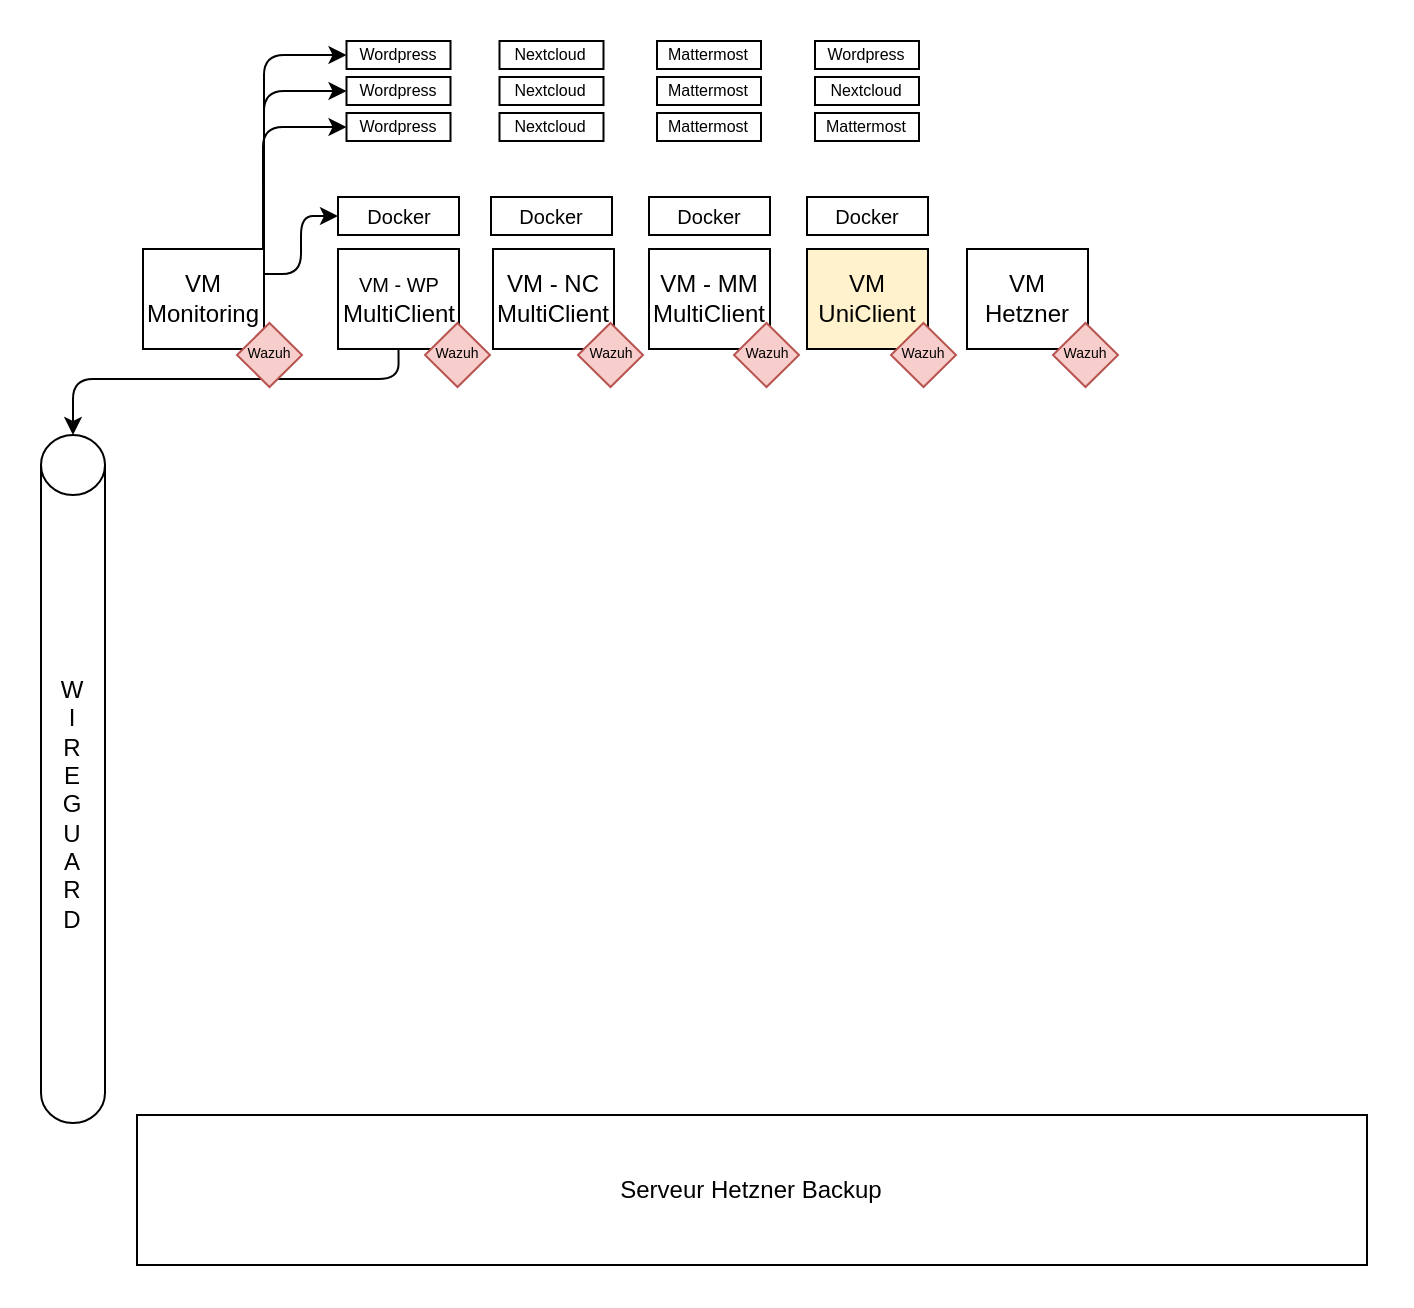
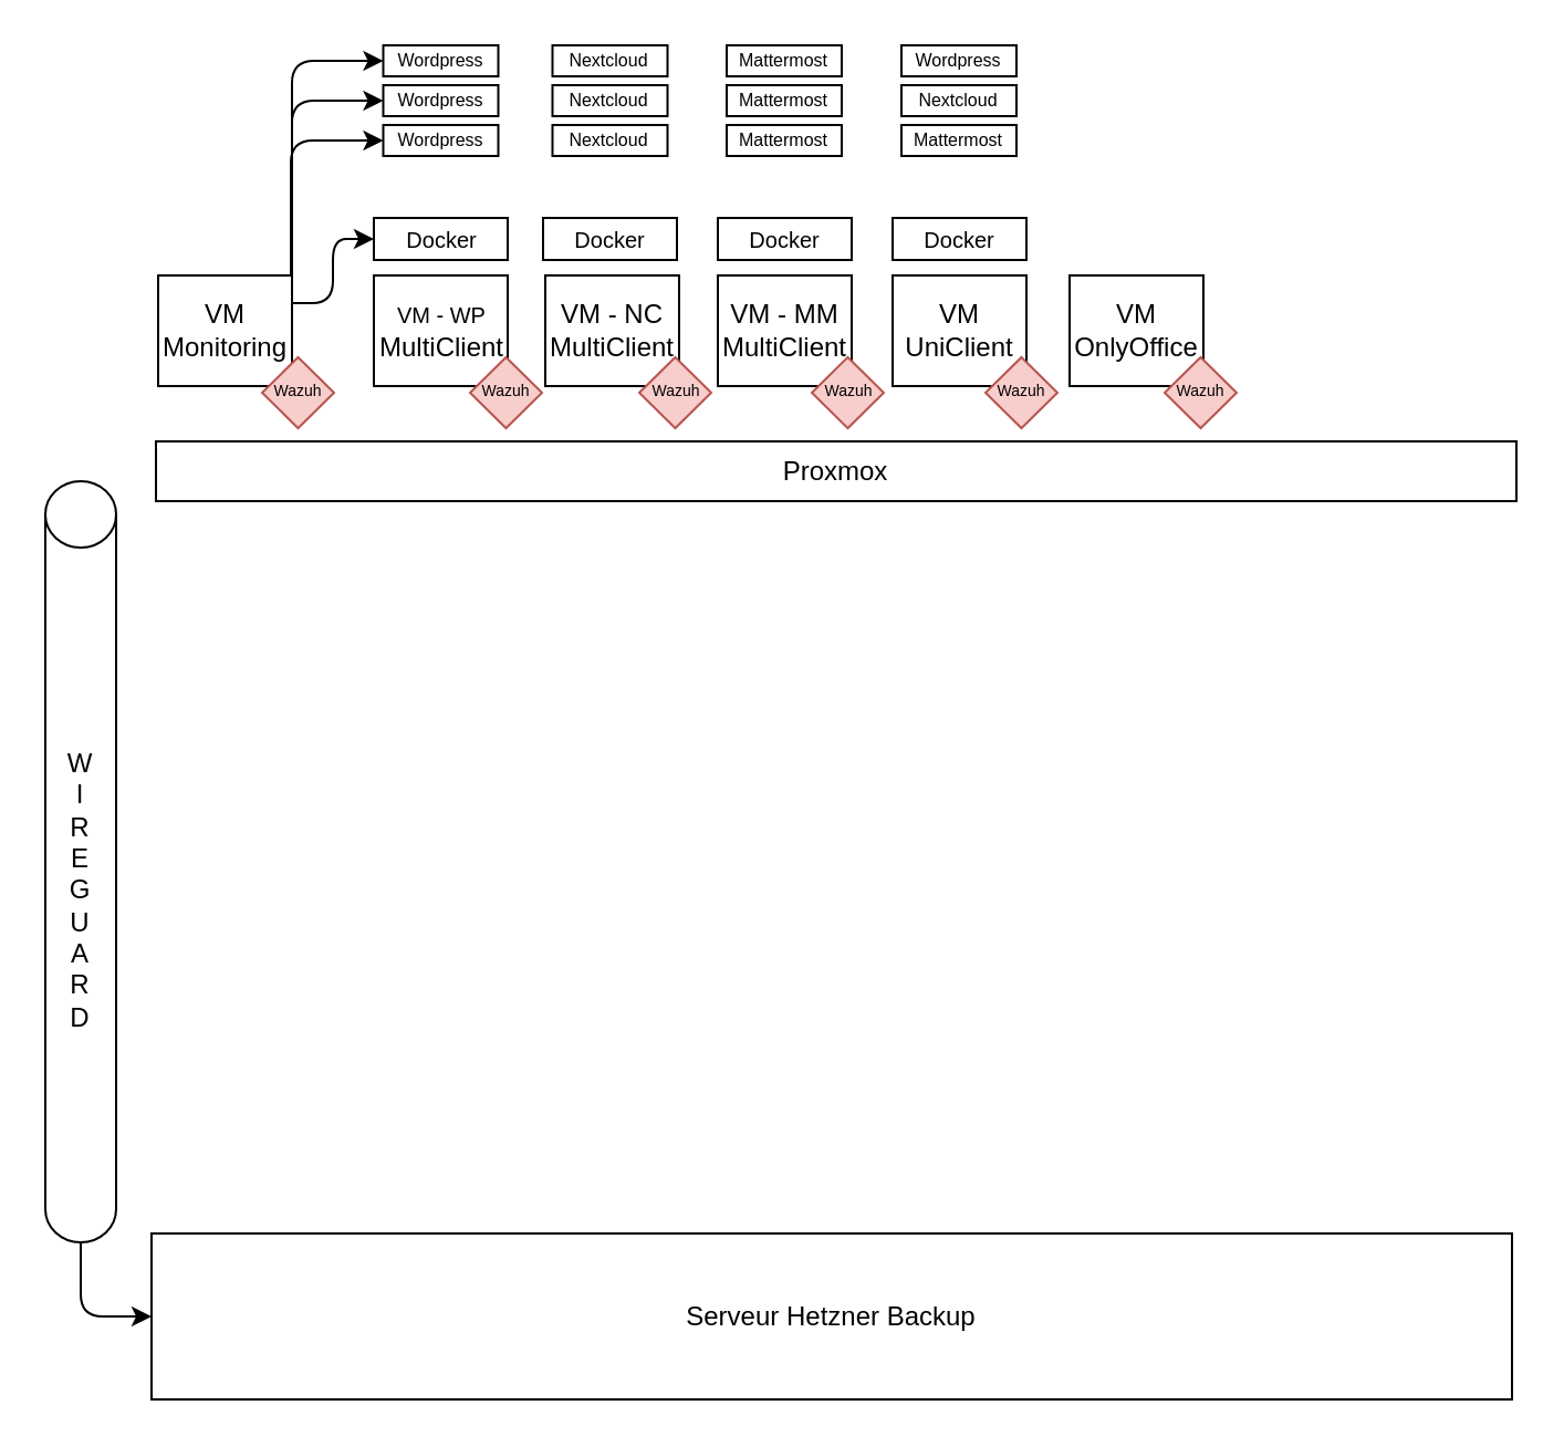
  <mxCell id="0" />
  <mxCell id="1" parent="0" />
- <mxCell id="3" style="edgeStyle=orthogonalEdgeStyle;html=1;exitX=0.5;exitY=1;exitDx=0;exitDy=0;fontSize=12;" parent="1" source="4" target="31" edge="1"><mxGeometry relative="1" as="geometry"><Array as="points"><mxPoint x="199" y="189" /><mxPoint x="36" y="189" /></Array></mxGeometry></mxCell>
+ <mxCell id="2" value="Proxmox" style="rounded=0;whiteSpace=wrap;html=1;" parent="1" vertex="1"><mxGeometry x="70" y="199" width="615" height="27" as="geometry" /></mxCell>
  <mxCell id="4" value="&lt;font style=&quot;font-size: 10px;&quot;&gt;VM - WP&lt;/font&gt;&lt;br&gt;MultiClient" style="rounded=0;whiteSpace=wrap;html=1;" parent="1" vertex="1"><mxGeometry x="168.5" y="124" width="60.5" height="50" as="geometry" /></mxCell>
  <mxCell id="5" value="VM - NC&lt;br&gt;MultiClient" style="rounded=0;whiteSpace=wrap;html=1;" parent="1" vertex="1"><mxGeometry x="246" y="124" width="60.5" height="50" as="geometry" /></mxCell>
  <mxCell id="6" value="VM - MM&lt;br&gt;MultiClient" style="rounded=0;whiteSpace=wrap;html=1;" parent="1" vertex="1"><mxGeometry x="324" y="124" width="60.5" height="50" as="geometry" /></mxCell>
- <mxCell id="7" value="VM&lt;br&gt;UniClient" style="rounded=0;whiteSpace=wrap;html=1;fillColor=#fff2cc;" parent="1" vertex="1"><mxGeometry x="403" y="124" width="60.5" height="50" as="geometry" /></mxCell>
+ <mxCell id="7" value="VM&lt;br&gt;UniClient" style="rounded=0;whiteSpace=wrap;html=1;" parent="1" vertex="1"><mxGeometry x="403" y="124" width="60.5" height="50" as="geometry" /></mxCell>
  <mxCell id="8" value="Wordpress" style="rounded=0;whiteSpace=wrap;html=1;fontSize=8;" parent="1" vertex="1"><mxGeometry x="172.75" y="56" width="52" height="14" as="geometry" /></mxCell>
  <mxCell id="9" value="&lt;font style=&quot;font-size: 10px;&quot;&gt;Docker&lt;/font&gt;" style="rounded=0;whiteSpace=wrap;html=1;" parent="1" vertex="1"><mxGeometry x="168.5" y="98" width="60.5" height="19" as="geometry" /></mxCell>
  <mxCell id="10" value="Wordpress" style="rounded=0;whiteSpace=wrap;html=1;fontSize=8;" parent="1" vertex="1"><mxGeometry x="172.75" y="38" width="52" height="14" as="geometry" /></mxCell>
  <mxCell id="11" value="Wordpress" style="rounded=0;whiteSpace=wrap;html=1;fontSize=8;" parent="1" vertex="1"><mxGeometry x="172.75" y="20" width="52" height="14" as="geometry" /></mxCell>
  <mxCell id="12" value="Nextcloud" style="rounded=0;whiteSpace=wrap;html=1;fontSize=8;" parent="1" vertex="1"><mxGeometry x="249.25" y="56" width="52" height="14" as="geometry" /></mxCell>
  <mxCell id="13" value="&lt;font style=&quot;font-size: 10px;&quot;&gt;Docker&lt;/font&gt;" style="rounded=0;whiteSpace=wrap;html=1;" parent="1" vertex="1"><mxGeometry x="245" y="98" width="60.5" height="19" as="geometry" /></mxCell>
  <mxCell id="14" value="Nextcloud" style="rounded=0;whiteSpace=wrap;html=1;fontSize=8;" parent="1" vertex="1"><mxGeometry x="249.25" y="38" width="52" height="14" as="geometry" /></mxCell>
  <mxCell id="15" value="Nextcloud" style="rounded=0;whiteSpace=wrap;html=1;fontSize=8;" parent="1" vertex="1"><mxGeometry x="249.25" y="20" width="52" height="14" as="geometry" /></mxCell>
  <mxCell id="16" value="Mattermost" style="rounded=0;whiteSpace=wrap;html=1;fontSize=8;" parent="1" vertex="1"><mxGeometry x="328" y="56" width="52" height="14" as="geometry" /></mxCell>
  <mxCell id="17" value="Mattermost" style="rounded=0;whiteSpace=wrap;html=1;fontSize=8;" parent="1" vertex="1"><mxGeometry x="328" y="38" width="52" height="14" as="geometry" /></mxCell>
  <mxCell id="18" value="Mattermost" style="rounded=0;whiteSpace=wrap;html=1;fontSize=8;" parent="1" vertex="1"><mxGeometry x="328" y="20" width="52" height="14" as="geometry" /></mxCell>
  <mxCell id="19" value="&lt;font style=&quot;font-size: 10px;&quot;&gt;Docker&lt;/font&gt;" style="rounded=0;whiteSpace=wrap;html=1;" parent="1" vertex="1"><mxGeometry x="324" y="98" width="60.5" height="19" as="geometry" /></mxCell>
  <mxCell id="20" value="&lt;font style=&quot;font-size: 10px;&quot;&gt;Docker&lt;/font&gt;" style="rounded=0;whiteSpace=wrap;html=1;" parent="1" vertex="1"><mxGeometry x="403" y="98" width="60.5" height="19" as="geometry" /></mxCell>
  <mxCell id="21" value="Mattermost" style="rounded=0;whiteSpace=wrap;html=1;fontSize=8;" parent="1" vertex="1"><mxGeometry x="407" y="56" width="52" height="14" as="geometry" /></mxCell>
  <mxCell id="22" value="Nextcloud" style="rounded=0;whiteSpace=wrap;html=1;fontSize=8;" parent="1" vertex="1"><mxGeometry x="407" y="38" width="52" height="14" as="geometry" /></mxCell>
  <mxCell id="23" value="Wordpress" style="rounded=0;whiteSpace=wrap;html=1;fontSize=8;" parent="1" vertex="1"><mxGeometry x="407" y="20" width="52" height="14" as="geometry" /></mxCell>
  <mxCell id="24" style="edgeStyle=orthogonalEdgeStyle;html=1;exitX=1;exitY=0.25;exitDx=0;exitDy=0;entryX=0;entryY=0.5;entryDx=0;entryDy=0;fontSize=12;" parent="1" source="28" target="9" edge="1"><mxGeometry relative="1" as="geometry" /></mxCell>
  <mxCell id="25" style="edgeStyle=orthogonalEdgeStyle;html=1;exitX=0.992;exitY=0;exitDx=0;exitDy=0;entryX=0;entryY=0.5;entryDx=0;entryDy=0;fontSize=12;exitPerimeter=0;" parent="1" source="28" target="8" edge="1"><mxGeometry relative="1" as="geometry" /></mxCell>
  <mxCell id="26" style="edgeStyle=orthogonalEdgeStyle;html=1;exitX=1;exitY=0;exitDx=0;exitDy=0;entryX=0;entryY=0.5;entryDx=0;entryDy=0;fontSize=12;" parent="1" source="28" target="10" edge="1"><mxGeometry relative="1" as="geometry" /></mxCell>
  <mxCell id="27" style="edgeStyle=orthogonalEdgeStyle;html=1;exitX=1;exitY=0;exitDx=0;exitDy=0;entryX=0;entryY=0.5;entryDx=0;entryDy=0;fontSize=12;" parent="1" source="28" target="11" edge="1"><mxGeometry relative="1" as="geometry" /></mxCell>
  <mxCell id="28" value="&lt;font style=&quot;font-size: 12px;&quot;&gt;VM&lt;br&gt;Monitoring&lt;/font&gt;" style="rounded=0;whiteSpace=wrap;html=1;" parent="1" vertex="1"><mxGeometry x="71" y="124" width="60.5" height="50" as="geometry" /></mxCell>
  <mxCell id="29" value="Serveur Hetzner Backup" style="rounded=0;whiteSpace=wrap;html=1;" parent="1" vertex="1"><mxGeometry x="68" y="557" width="615" height="75" as="geometry" /></mxCell>
+ <mxCell id="30" style="edgeStyle=orthogonalEdgeStyle;html=1;exitX=0.5;exitY=1;exitDx=0;exitDy=0;exitPerimeter=0;entryX=0;entryY=0.5;entryDx=0;entryDy=0;fontSize=12;" parent="1" source="31" target="29" edge="1"><mxGeometry relative="1" as="geometry" /></mxCell>
  <mxCell id="31" value="W&lt;br&gt;I&lt;br&gt;R&lt;br&gt;E&lt;br&gt;G&lt;br&gt;U&lt;br&gt;A&lt;br&gt;R&lt;br&gt;D" style="shape=cylinder3;whiteSpace=wrap;html=1;boundedLbl=1;backgroundOutline=1;size=15;fontSize=12;" parent="1" vertex="1"><mxGeometry x="20" y="217" width="32" height="344" as="geometry" /></mxCell>
  <mxCell id="32" value="Wazuh" style="rhombus;whiteSpace=wrap;html=1;fontSize=7;fillColor=#f8cecc;strokeColor=#b85450;" parent="1" vertex="1"><mxGeometry x="445" y="161" width="32.5" height="32" as="geometry" /></mxCell>
  <mxCell id="33" value="Wazuh" style="rhombus;whiteSpace=wrap;html=1;fontSize=7;fillColor=#f8cecc;strokeColor=#b85450;" parent="1" vertex="1"><mxGeometry x="366.5" y="161" width="32.5" height="32" as="geometry" /></mxCell>
  <mxCell id="34" value="Wazuh" style="rhombus;whiteSpace=wrap;html=1;fontSize=7;fillColor=#f8cecc;strokeColor=#b85450;" parent="1" vertex="1"><mxGeometry x="288.5" y="161" width="32.5" height="32" as="geometry" /></mxCell>
  <mxCell id="35" value="Wazuh" style="rhombus;whiteSpace=wrap;html=1;fontSize=7;fillColor=#f8cecc;strokeColor=#b85450;" parent="1" vertex="1"><mxGeometry x="212" y="161" width="32.5" height="32" as="geometry" /></mxCell>
  <mxCell id="36" value="Wazuh" style="rhombus;whiteSpace=wrap;html=1;fontSize=7;fillColor=#f8cecc;strokeColor=#b85450;" parent="1" vertex="1"><mxGeometry x="118" y="161" width="32.5" height="32" as="geometry" /></mxCell>
- <mxCell id="37" value="VM&lt;br&gt;Hetzner" style="rounded=0;whiteSpace=wrap;html=1;" vertex="1" parent="1"><mxGeometry x="483" y="124" width="60.5" height="50" as="geometry" /></mxCell>
+ <mxCell id="37" value="VM&lt;br&gt;OnlyOffice" style="rounded=0;whiteSpace=wrap;html=1;" vertex="1" parent="1"><mxGeometry x="483" y="124" width="60.5" height="50" as="geometry" /></mxCell>
  <mxCell id="38" value="Wazuh" style="rhombus;whiteSpace=wrap;html=1;fontSize=7;fillColor=#f8cecc;strokeColor=#b85450;" vertex="1" parent="1"><mxGeometry x="526" y="161" width="32.5" height="32" as="geometry" /></mxCell>
